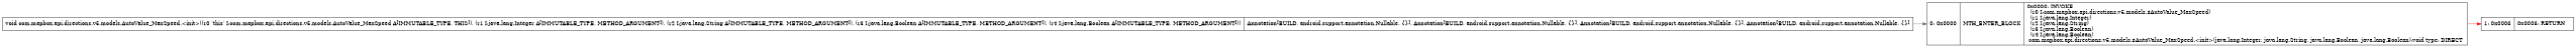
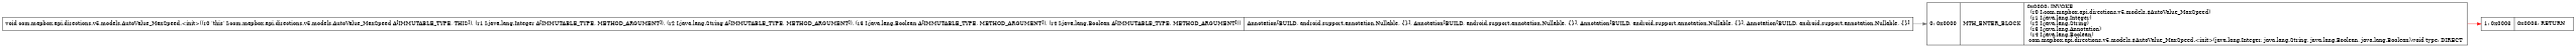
  digraph {
    rankdir=LR
    node [shape=record]
-   n1 [label="{0\:\ 0x0000|MTH_ENTER_BLOCK\l|0x0000: INVOKE  \l  (r0 I:com.mapbox.api.directions.v5.models.$AutoValue_MaxSpeed)\l  (r1 I:java.lang.Integer)\l  (r2 I:java.lang.String)\l  (r3 I:java.lang.Boolean)\l  (r4 I:java.lang.Boolean)\l com.mapbox.api.directions.v5.models.$AutoValue_MaxSpeed.\<init\>(java.lang.Integer, java.lang.String, java.lang.Boolean, java.lang.Boolean):void type: DIRECT \l}"]
+   n1 [label="{0\:\ 0x0000|MTH_ENTER_BLOCK\l|0x0000: INVOKE  \l  (r0 I:com.mapbox.api.directions.v5.models.$AutoValue_MaxSpeed)\l  (r1 I:java.lang.Integer)\l  (r2 I:java.lang.String)\l  (r3 I:java.lang.Annotation)\l  (r4 I:java.lang.Boolean)\l com.mapbox.api.directions.v5.models.$AutoValue_MaxSpeed.\<init\>(java.lang.Integer, java.lang.String, java.lang.Boolean, java.lang.Boolean):void type: DIRECT \l}"]
    n2 [label="{1\:\ 0x0003|0x0003: RETURN   \l}"]
    n3 [label="{void com.mapbox.api.directions.v5.models.AutoValue_MaxSpeed.\<init\>((r0 'this' I:com.mapbox.api.directions.v5.models.AutoValue_MaxSpeed A[IMMUTABLE_TYPE, THIS]), (r1 I:java.lang.Integer A[IMMUTABLE_TYPE, METHOD_ARGUMENT]), (r2 I:java.lang.String A[IMMUTABLE_TYPE, METHOD_ARGUMENT]), (r3 I:java.lang.Boolean A[IMMUTABLE_TYPE, METHOD_ARGUMENT]), (r4 I:java.lang.Boolean A[IMMUTABLE_TYPE, METHOD_ARGUMENT]))  | Annotation[BUILD, android.support.annotation.Nullable, \{\}], Annotation[BUILD, android.support.annotation.Nullable, \{\}], Annotation[BUILD, android.support.annotation.Nullable, \{\}], Annotation[BUILD, android.support.annotation.Nullable, \{\}]\l}"]
    n1 -> n2 [color=red]
    n3 -> n1 [color=gray40]
  }
